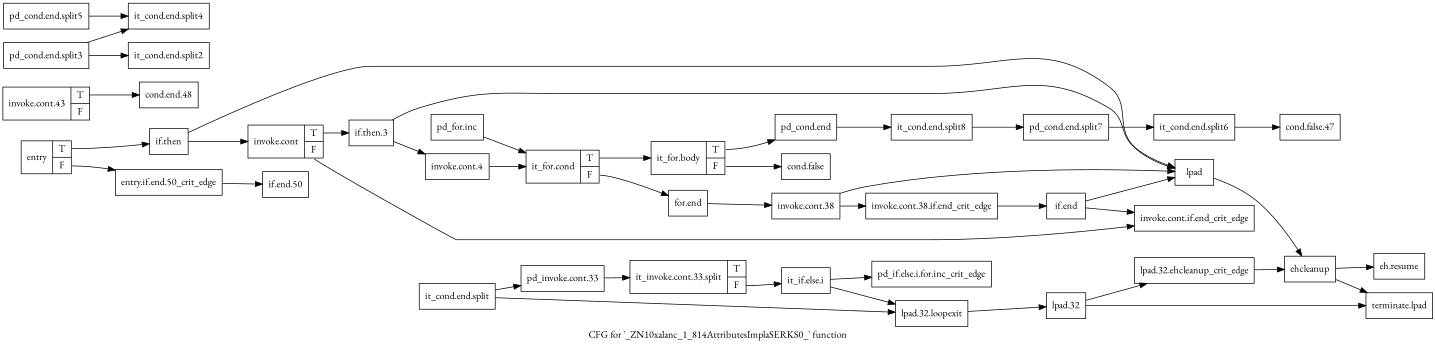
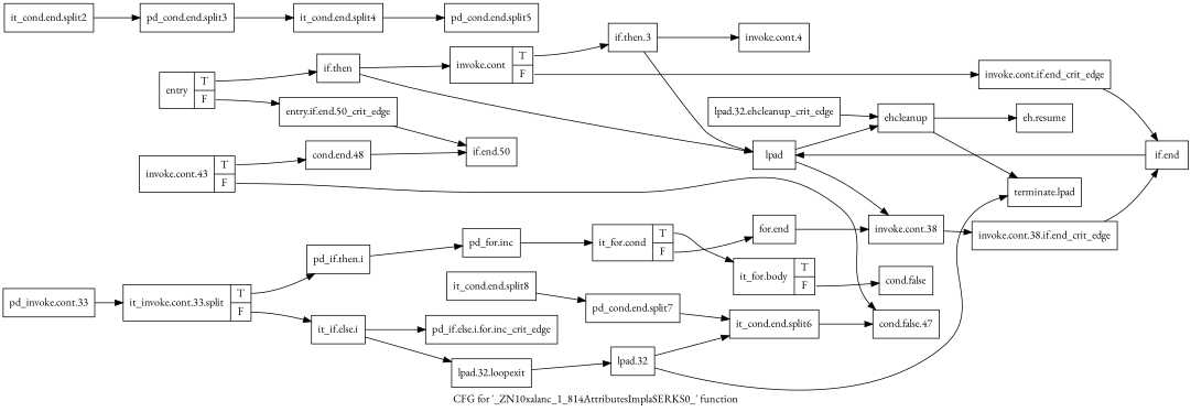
  digraph {
    fontname="EB Garamond"
    label="CFG for '_ZN10xalanc_1_814AttributesImplaSERKS0_' function"
    rankdir=LR
    node [fontname="EB Garamond" shape=record]
    edge [fontname="EB Garamond"]
    n1 [label="{entry|{<s0>T|<s1>F}}"]
    n2 [label="{if.then}"]
    n3 [label="{entry.if.end.50_crit_edge}"]
    n4 [label="{invoke.cont|{<s0>T|<s1>F}}"]
    n5 [label="{lpad}"]
    n6 [label="{if.end.50}"]
    n7 [label="{if.then.3}"]
    n8 [label="{invoke.cont.if.end_crit_edge}"]
    n9 [label="{ehcleanup}"]
    n10 [label="{invoke.cont.4}"]
    n11 [label="{if.end}"]
    n12 [label="{terminate.lpad}"]
    n13 [label="{eh.resume}"]
    n14 [label="{it_for.cond|{<s0>T|<s1>F}}"]
    n15 [label="{invoke.cont.43|{<s0>T|<s1>F}}"]
    n16 [label="{cond.end.48}"]
    n17 [label="{cond.false.47}"]
    n18 [label="{it_for.body|{<s0>T|<s1>F}}"]
    n19 [label="{for.end}"]
-   n20 [label="{pd_cond.end}"]
    n21 [label="{cond.false}"]
    n22 [label="{invoke.cont.38}"]
    n23 [label="{it_cond.end.split8}"]
    n24 [label="{invoke.cont.38.if.end_crit_edge}"]
    n25 [label="{pd_cond.end.split7}"]
    n26 [label="{it_cond.end.split6}"]
    n27 [label="{pd_cond.end.split5}"]
    n28 [label="{it_cond.end.split4}"]
    n29 [label="{pd_cond.end.split3}"]
    n30 [label="{it_cond.end.split2}"]
-   n31 [label="{it_cond.end.split}"]
    n32 [label="{pd_invoke.cont.33}"]
    n33 [label="{lpad.32.loopexit}"]
    n34 [label="{it_invoke.cont.33.split|{<s0>T|<s1>F}}"]
    n35 [label="{lpad.32}"]
+   n36 [label="{pd_if.then.i}"]
    n37 [label="{it_if.else.i}"]
    n38 [label="{lpad.32.ehcleanup_crit_edge}"]
    n39 [label="{pd_for.inc}"]
    n40 [label="{pd_if.else.i.for.inc_crit_edge}"]
    n1 -> n2 [tailport=s0]
    n1 -> n3 [tailport=s1]
    n2 -> n4
    n2 -> n5
    n3 -> n6
    n4 -> n7 [tailport=s0]
    n4 -> n8 [tailport=s1]
    n5 -> n9
    n7 -> n5
    n7 -> n10
-   n11 -> n8
+   n8 -> n11
    n9 -> n12
    n9 -> n13
-   n10 -> n14
    n11 -> n5
    n14 -> n18 [tailport=s0]
    n14 -> n19 [tailport=s1]
    n15 -> n16 [tailport=s0]
-   n18 -> n20 [tailport=s0]
+   n15 -> n17 [tailport=s1]
+   n16 -> n6
    n18 -> n21 [tailport=s1]
    n19 -> n22
-   n20 -> n23
-   n22 -> n5
+   n5 -> n22
    n22 -> n24
    n23 -> n25
    n24 -> n11
    n25 -> n26
    n26 -> n17
-   n27 -> n28
+   n28 -> n27
    n29 -> n28
-   n29 -> n30
-   n31 -> n32
-   n31 -> n33
+   n30 -> n29
    n32 -> n34
    n33 -> n35
+   n34 -> n36 [tailport=s0]
    n34 -> n37 [tailport=s1]
    n35 -> n12
-   n35 -> n38
+   n35 -> n26
+   n36 -> n39
    n37 -> n33
    n37 -> n40
    n38 -> n9
    n39 -> n14
  }
